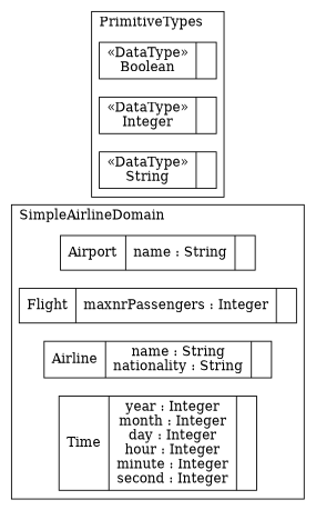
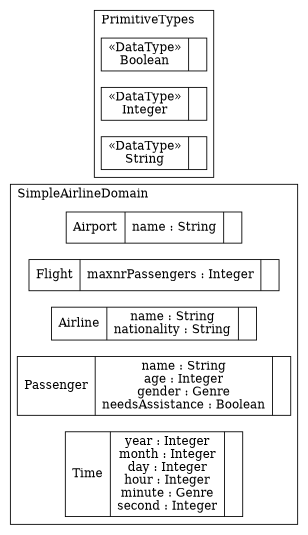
  digraph {
    compound=true
    labeljust=l
    labelloc=t
    nodeSep=0.75
    rankdir=LR
    node [shape=record]
    n1 [label="{Airport|name : String| }"]
    n2 [label="{Flight|maxnrPassengers : Integer| }"]
    n3 [label="{Airline|name : String\nnationality : String| }"]
-   n5 [label="{Time|year : Integer\nmonth : Integer\nday : Integer\nhour : Integer\nminute : Integer\nsecond : Integer| }"]
+   n4 [label="{Passenger|name : String\nage : Integer\ngender : Genre\nneedsAssistance : Boolean| }"]
+   n5 [label="{Time|year : Integer\nmonth : Integer\nday : Integer\nhour : Integer\nminute : Genre\nsecond : Integer| }"]
    n6 [label="{&#171;DataType&#187;\nBoolean|}"]
    n7 [label="{&#171;DataType&#187;\nInteger|}"]
    n8 [label="{&#171;DataType&#187;\nString|}"]
    subgraph cluster_1 {
      color=black
      label=SimpleAirlineDomain
      n1
      n2
      n3
+     n4
      n5
    }
    subgraph cluster_2 {
      color=black
      label=PrimitiveTypes
      n6
      n7
      n8
    }
  }
